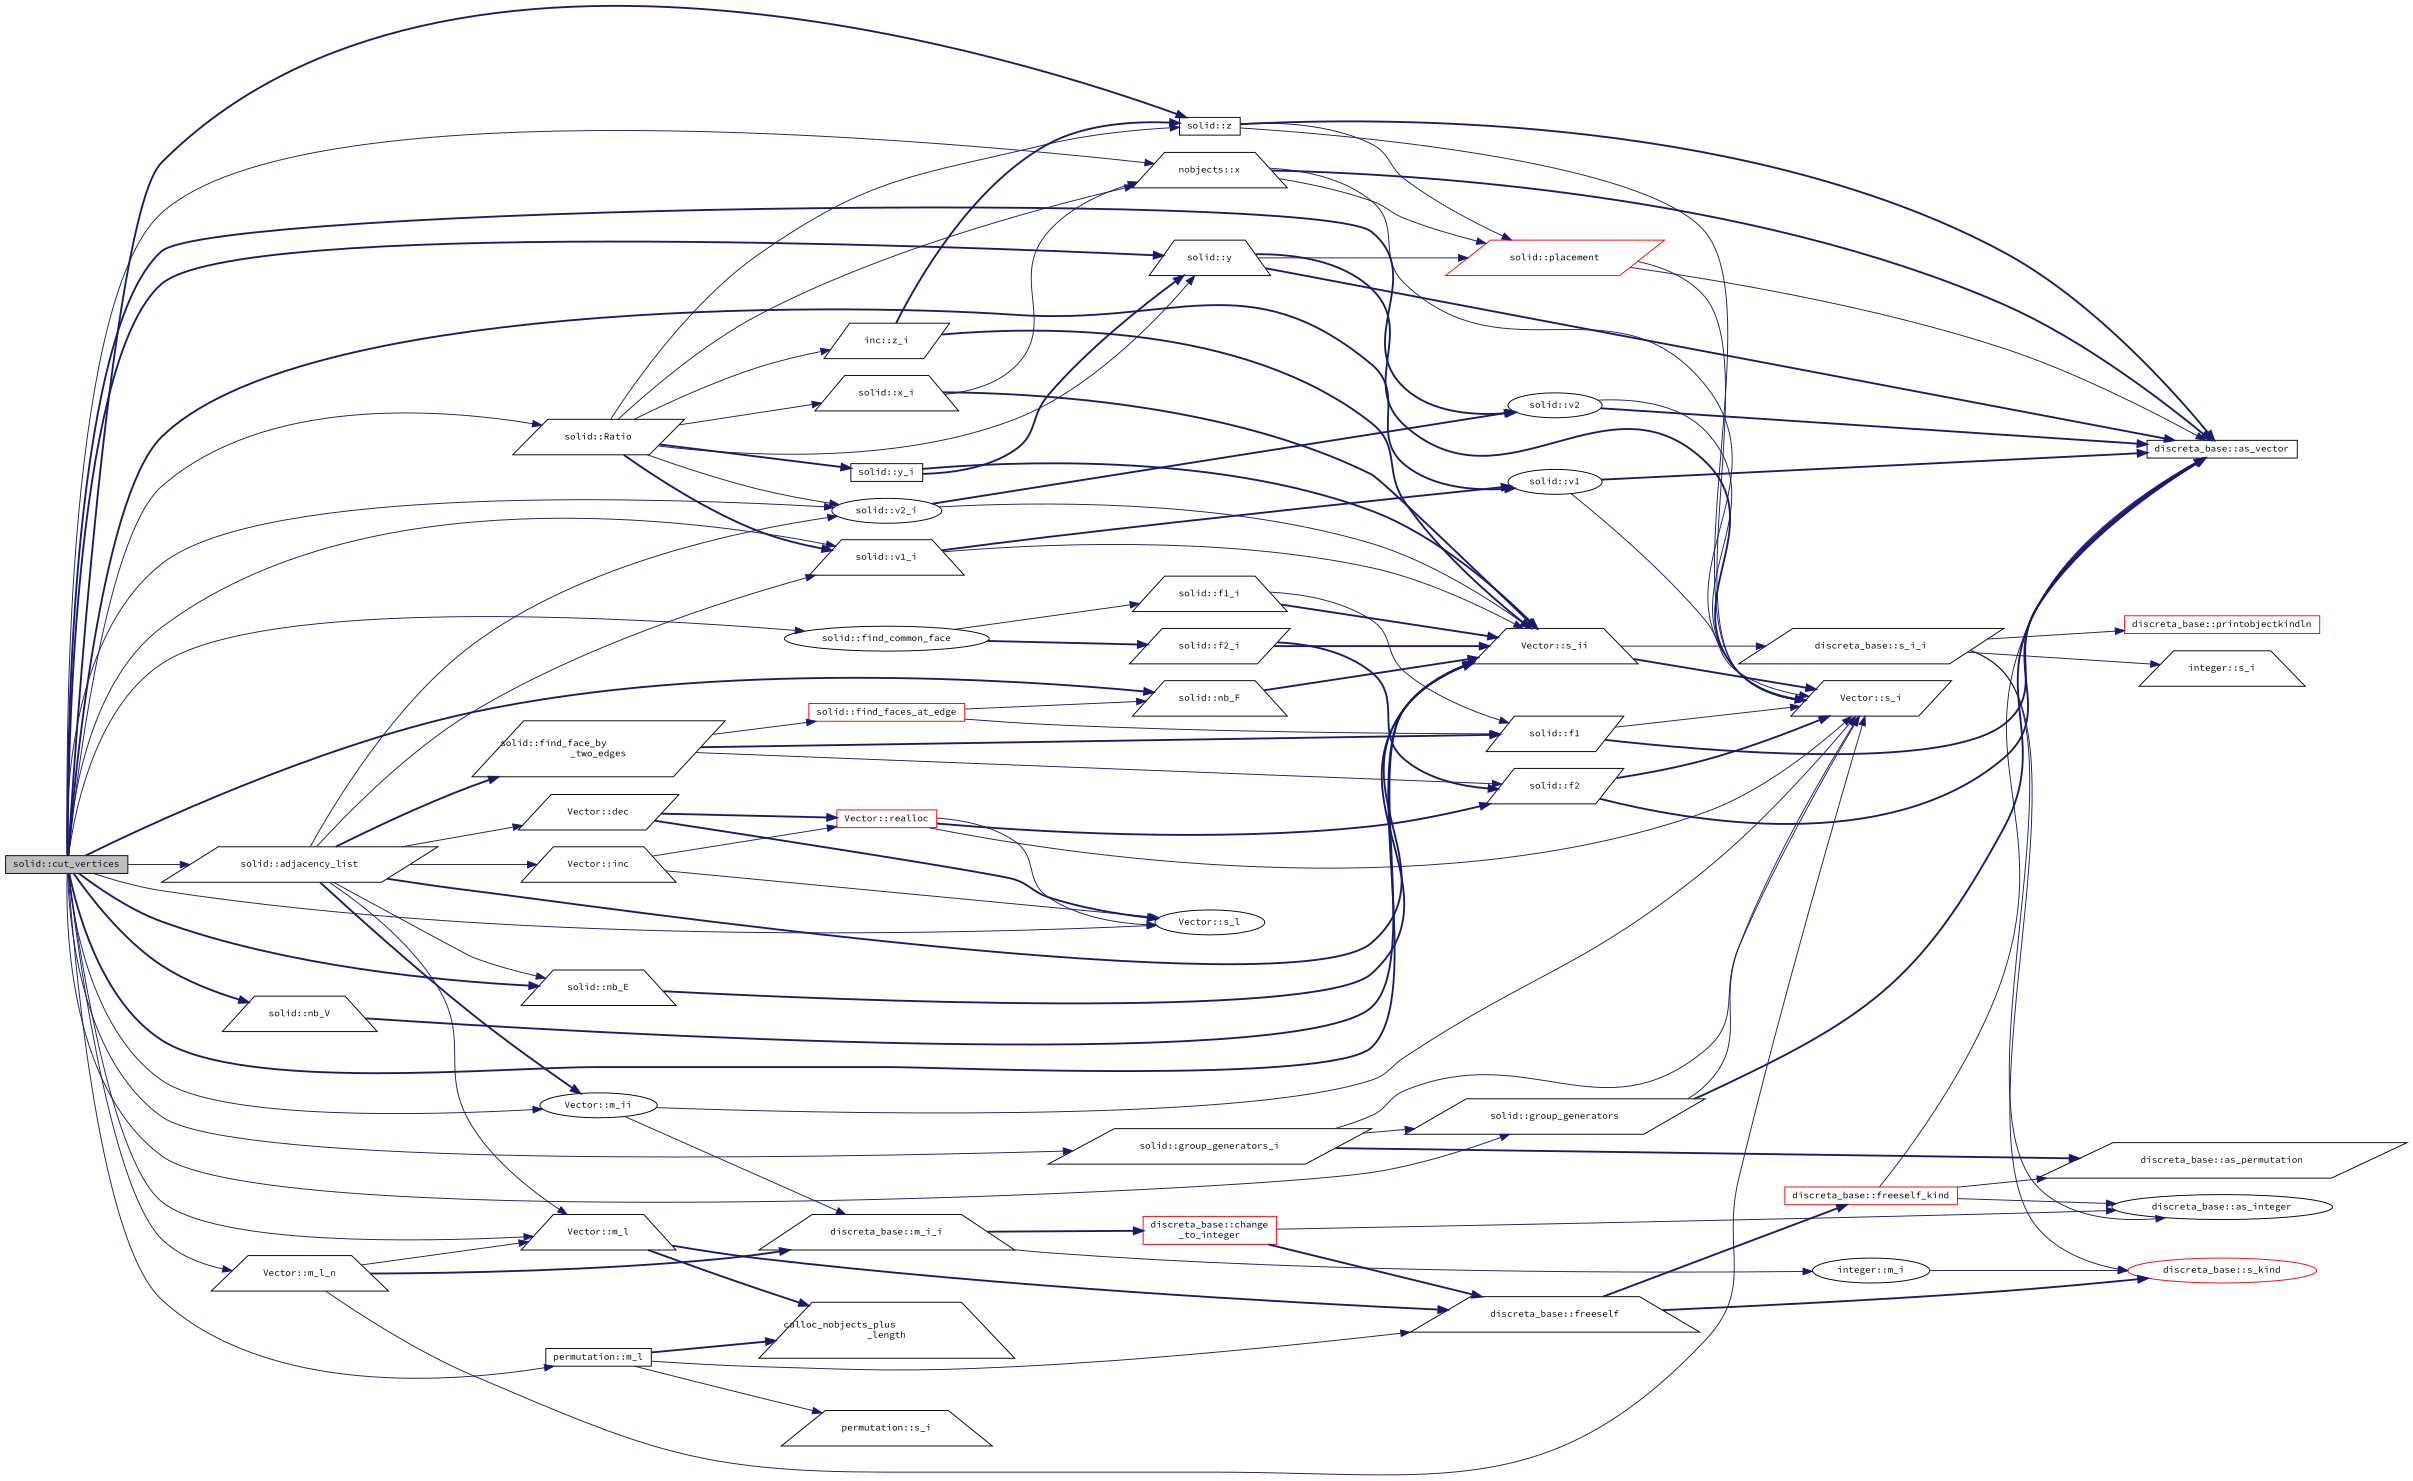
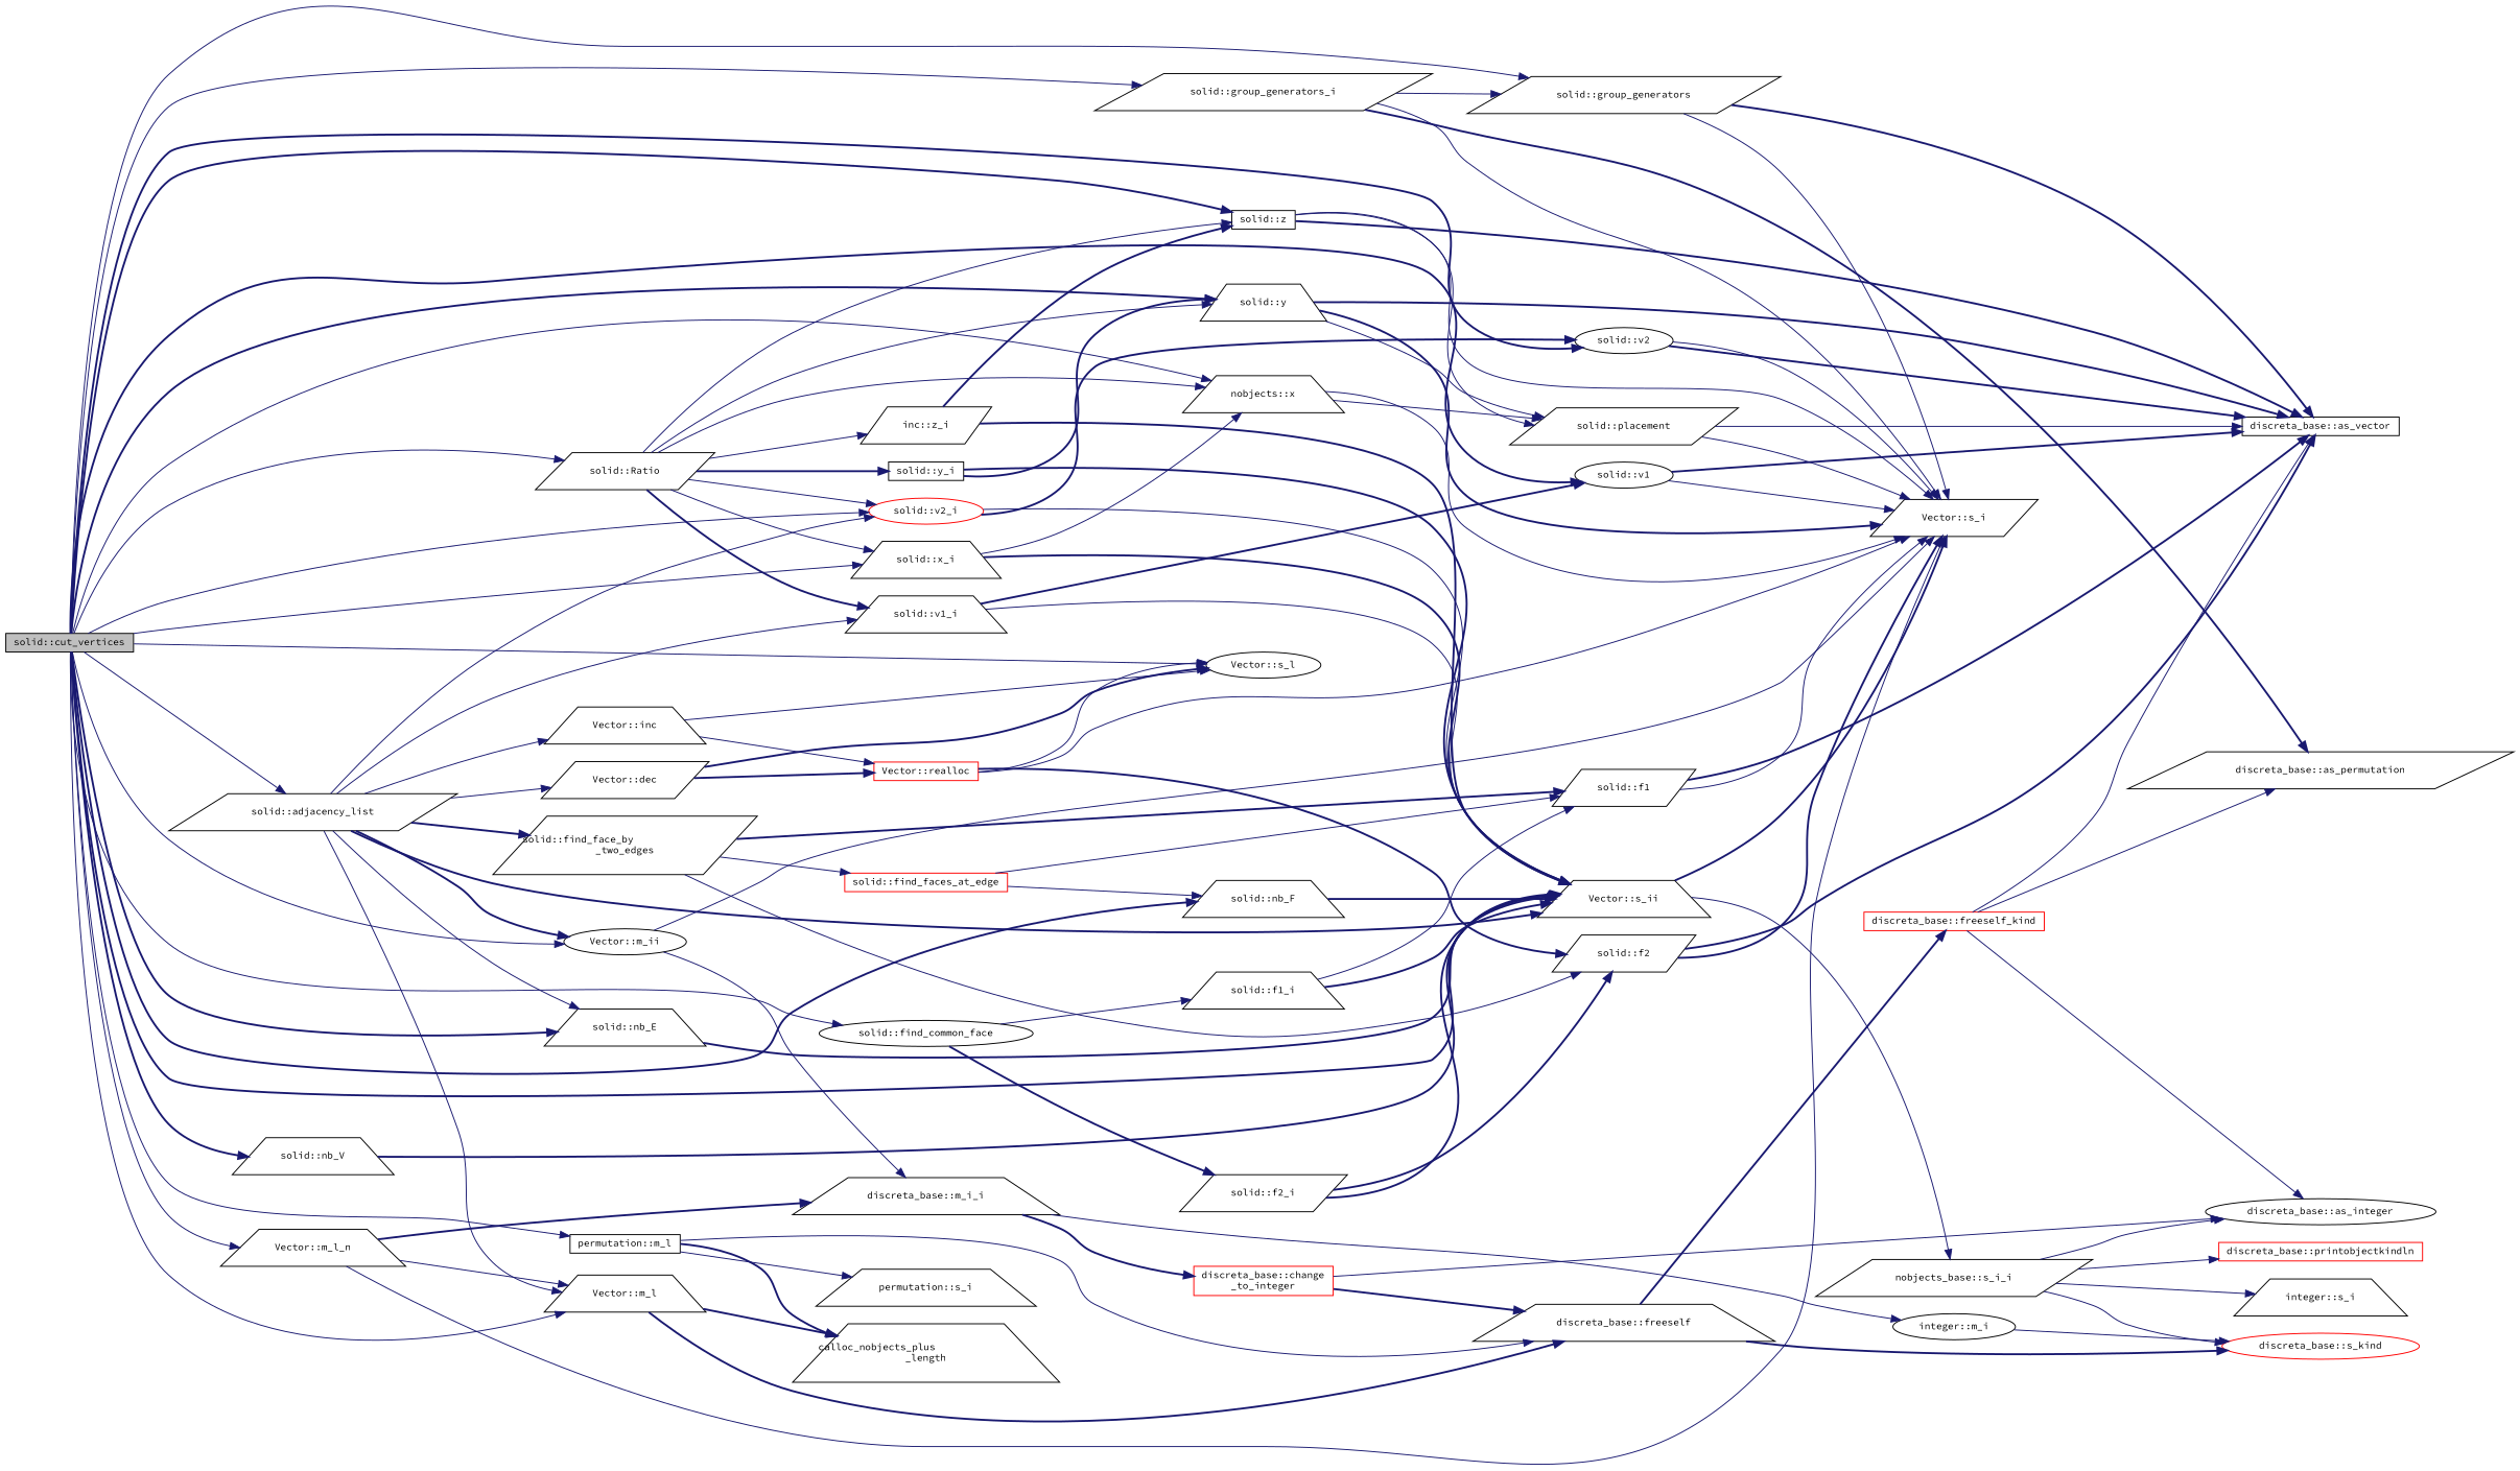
  digraph {
    fontname="Source Code Pro"
    rankdir=LR
    node [color=black fillcolor=white fontname="Source Code Pro" fontsize=10 shape=trapezium style=filled]
    edge [color=midnightblue fontname="Source Code Pro" fontsize=10 labelfontname=Helvetica labelfontsize=10 style=solid]
    n1 [fillcolor=grey75 fontcolor=black height=0.2 label="solid::cut_vertices" shape=box width=0.4]
    n2 [height=0.2 label="solid::nb_V" width=0.4]
    n3 [height=0.2 label="Vector::s_ii" width=0.4]
    n4 [height=0.2 label="solid::nb_E" width=0.4]
    n5 [height=0.2 label="solid::nb_F" width=0.4]
    n6 [height=0.2 label="solid::v1" shape=ellipse width=0.4]
    n7 [height=0.2 label="Vector::m_l_n" width=0.4]
    n8 [height=0.2 label="Vector::m_l" width=0.4]
    n9 [height=0.2 label="Vector::m_ii" shape=ellipse width=0.4]
    n10 [height=0.2 label="solid::adjacency_list" shape=parallelogram width=0.4]
    n11 [height=0.2 label="solid::v1_i" width=0.4]
-   n12 [height=0.2 label="solid::v2_i" shape=ellipse width=0.4]
+   n12 [color=red height=0.2 label="solid::v2_i" shape=ellipse width=0.4]
    n13 [height=0.2 label="solid::v2" shape=ellipse width=0.4]
    n14 [height=0.2 label="Vector::s_l" shape=ellipse width=0.4]
    n15 [height=0.2 label="nobjects::x" width=0.4]
    n16 [height=0.2 label="solid::y" width=0.4]
    n17 [height=0.2 label="solid::z" shape=box width=0.4]
    n18 [height=0.2 label="solid::Ratio" shape=parallelogram width=0.4]
    n19 [height=0.2 label="solid::find_common_face" shape=ellipse width=0.4]
    n20 [height=0.2 label="solid::group_generators" shape=parallelogram width=0.4]
    n21 [height=0.2 label="solid::group_generators_i" shape=parallelogram width=0.4]
    n22 [height=0.2 label="permutation::m_l" shape=box width=0.4]
    n23 [height=0.2 label="Vector::s_i" shape=parallelogram width=0.4]
-   n24 [height=0.2 label="discreta_base::s_i_i" shape=parallelogram width=0.4]
+   n24 [height=0.2 label="nobjects_base::s_i_i" shape=parallelogram width=0.4]
    n25 [height=0.2 label="discreta_base::as_vector" shape=box width=0.4]
    n26 [height=0.2 label="discreta_base::m_i_i" width=0.4]
    n27 [height=0.2 label="discreta_base::freeself" width=0.4]
    n28 [height=0.2 label="calloc_nobjects_plus\l_length" width=0.4]
    n29 [height=0.2 label="Vector::inc" width=0.4]
    n30 [height=0.2 label="Vector::dec" shape=parallelogram width=0.4]
    n31 [height=0.2 label="solid::find_face_by\l_two_edges" shape=parallelogram width=0.4]
-   n32 [color=red height=0.2 label="solid::placement" shape=parallelogram width=0.4]
+   n32 [height=0.2 label="solid::placement" shape=parallelogram width=0.4]
    n33 [height=0.2 label="solid::x_i" width=0.4]
    n34 [height=0.2 label="solid::y_i" shape=box width=0.4]
    n35 [height=0.2 label="inc::z_i" shape=parallelogram width=0.4]
    n36 [height=0.2 label="solid::f1_i" width=0.4]
    n37 [height=0.2 label="solid::f2_i" shape=parallelogram width=0.4]
    n38 [height=0.2 label="discreta_base::as_permutation" shape=parallelogram width=0.4]
    n39 [height=0.2 label="permutation::s_i" width=0.4]
    n40 [color=red height=0.2 label="discreta_base::s_kind" shape=ellipse width=0.4]
    n41 [color=red height=0.2 label="discreta_base::printobjectkindln" shape=box width=0.4]
    n42 [height=0.2 label="discreta_base::as_integer" shape=ellipse width=0.4]
    n43 [height=0.2 label="integer::s_i" width=0.4]
    n44 [color=red height=0.2 label="discreta_base::change\l_to_integer" shape=box width=0.4]
    n45 [height=0.2 label="integer::m_i" shape=ellipse width=0.4]
    n46 [color=red height=0.2 label="discreta_base::freeself_kind" shape=box width=0.4]
    n47 [color=red height=0.2 label="Vector::realloc" shape=box width=0.4]
    n48 [height=0.2 label="solid::f1" shape=parallelogram width=0.4]
    n49 [height=0.2 label="solid::f2" shape=parallelogram width=0.4]
    n50 [color=red height=0.2 label="solid::find_faces_at_edge" shape=box width=0.4]
    n1 -> n2 [style=bold]
    n1 -> n3 [style=bold]
    n1 -> n4 [style=bold]
    n1 -> n5 [style=bold]
    n1 -> n6 [style=bold]
    n1 -> n7
    n1 -> n8
    n1 -> n9
    n1 -> n10
-   n1 -> n11
+   n1 -> n33
    n1 -> n12
    n1 -> n13 [style=bold]
    n1 -> n14
    n1 -> n15
    n1 -> n16 [style=bold]
    n1 -> n17 [style=bold]
    n1 -> n18
    n1 -> n19
    n1 -> n20
    n1 -> n21
    n1 -> n22
    n2 -> n3 [style=bold]
    n3 -> n23 [style=bold]
    n3 -> n24
    n4 -> n3 [style=bold]
    n5 -> n3 [style=bold]
    n6 -> n23
    n6 -> n25 [style=bold]
    n7 -> n8
    n7 -> n23
    n7 -> n26 [style=bold]
    n8 -> n27 [style=bold]
    n8 -> n28 [style=bold]
    n9 -> n23
    n9 -> n26
    n10 -> n3 [style=bold]
    n10 -> n4
    n10 -> n8
    n10 -> n9 [style=bold]
    n10 -> n11
    n10 -> n12
    n10 -> n29
    n10 -> n30
    n10 -> n31 [style=bold]
    n11 -> n3
    n11 -> n6 [style=bold]
    n12 -> n3
    n12 -> n13 [style=bold]
    n13 -> n23
    n13 -> n25 [style=bold]
    n15 -> n23
-   n15 -> n25 [style=bold]
    n15 -> n32
    n16 -> n23 [style=bold]
    n16 -> n25 [style=bold]
    n16 -> n32
    n17 -> n23
    n17 -> n25 [style=bold]
    n17 -> n32
    n18 -> n11 [style=bold]
    n18 -> n12
    n18 -> n15
    n18 -> n16
    n18 -> n17
    n18 -> n33
    n18 -> n34 [style=bold]
    n18 -> n35
    n19 -> n36
    n19 -> n37 [style=bold]
    n20 -> n23
    n20 -> n25 [style=bold]
    n21 -> n20
    n21 -> n23
    n21 -> n38 [style=bold]
    n22 -> n27
    n22 -> n28 [style=bold]
    n22 -> n39
    n24 -> n40
    n24 -> n41
    n24 -> n42
    n24 -> n43
    n26 -> n44 [style=bold]
    n26 -> n45
    n27 -> n40 [style=bold]
    n27 -> n46 [style=bold]
    n29 -> n14
    n29 -> n47
    n30 -> n14 [style=bold]
    n30 -> n47 [style=bold]
    n31 -> n48 [style=bold]
    n31 -> n49
    n31 -> n50
    n32 -> n23
    n32 -> n25
    n33 -> n3 [style=bold]
    n33 -> n15
    n34 -> n3 [style=bold]
    n34 -> n16 [style=bold]
    n35 -> n3 [style=bold]
    n35 -> n17 [style=bold]
    n36 -> n3 [style=bold]
    n36 -> n48
    n37 -> n3 [style=bold]
    n37 -> n49 [style=bold]
    n44 -> n27 [style=bold]
    n44 -> n42
    n45 -> n40
    n46 -> n25
    n46 -> n38
    n46 -> n42
    n47 -> n14
    n47 -> n23
    n47 -> n49 [style=bold]
    n48 -> n23
    n48 -> n25 [style=bold]
    n49 -> n23 [style=bold]
    n49 -> n25 [style=bold]
    n50 -> n5
    n50 -> n48
  }
